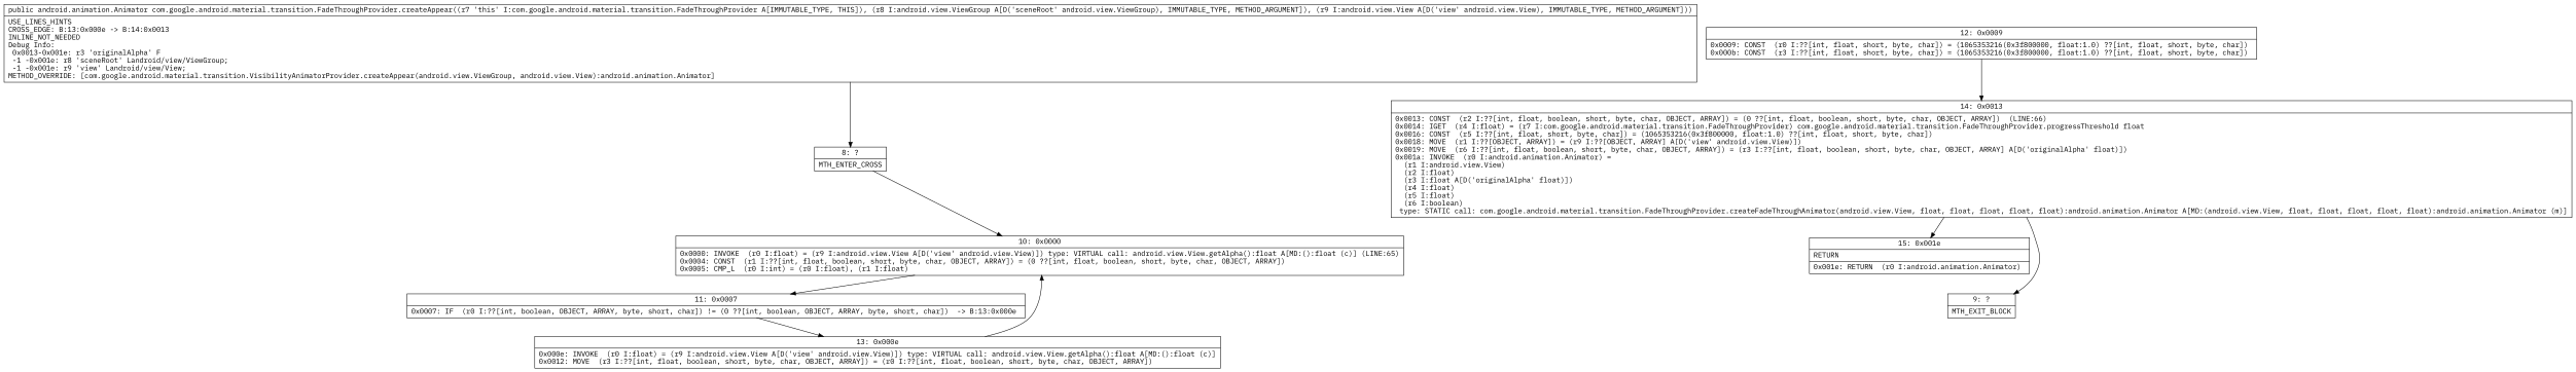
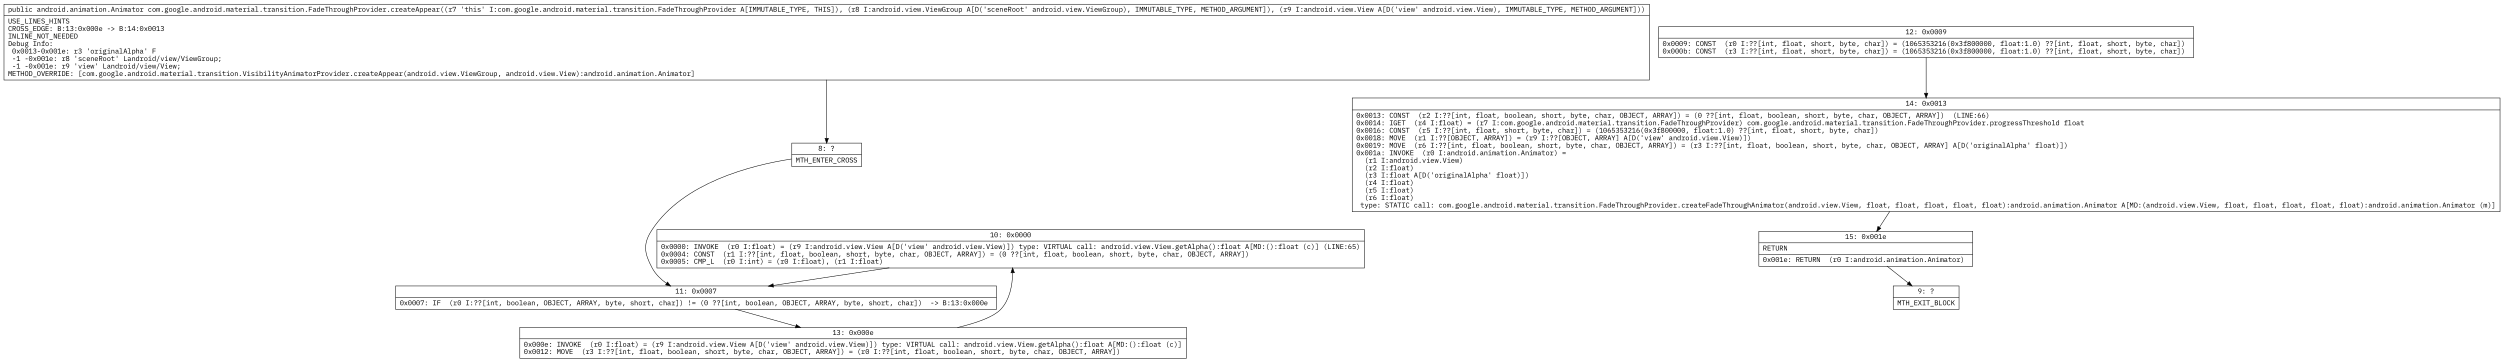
  digraph {
    fontname="IBM Plex Mono"
    node [fontname="IBM Plex Mono" shape=record]
    edge [fontname="IBM Plex Mono"]
    n1 [label="{8\:\ ?|MTH_ENTER_CROSS\l}"]
    n2 [label="{10\:\ 0x0000|0x0000: INVOKE  (r0 I:float) = (r9 I:android.view.View A[D('view' android.view.View)]) type: VIRTUAL call: android.view.View.getAlpha():float A[MD:():float (c)] (LINE:65)\l0x0004: CONST  (r1 I:??[int, float, boolean, short, byte, char, OBJECT, ARRAY]) = (0 ??[int, float, boolean, short, byte, char, OBJECT, ARRAY]) \l0x0005: CMP_L  (r0 I:int) = (r0 I:float), (r1 I:float) \l}"]
    n3 [label="{11\:\ 0x0007|0x0007: IF  (r0 I:??[int, boolean, OBJECT, ARRAY, byte, short, char]) != (0 ??[int, boolean, OBJECT, ARRAY, byte, short, char])  \-\> B:13:0x000e \l}"]
    n4 [label="{13\:\ 0x000e|0x000e: INVOKE  (r0 I:float) = (r9 I:android.view.View A[D('view' android.view.View)]) type: VIRTUAL call: android.view.View.getAlpha():float A[MD:():float (c)]\l0x0012: MOVE  (r3 I:??[int, float, boolean, short, byte, char, OBJECT, ARRAY]) = (r0 I:??[int, float, boolean, short, byte, char, OBJECT, ARRAY]) \l}"]
    n5 [label="{12\:\ 0x0009|0x0009: CONST  (r0 I:??[int, float, short, byte, char]) = (1065353216(0x3f800000, float:1.0) ??[int, float, short, byte, char]) \l0x000b: CONST  (r3 I:??[int, float, short, byte, char]) = (1065353216(0x3f800000, float:1.0) ??[int, float, short, byte, char]) \l}"]
-   n6 [label="{14\:\ 0x0013|0x0013: CONST  (r2 I:??[int, float, boolean, short, byte, char, OBJECT, ARRAY]) = (0 ??[int, float, boolean, short, byte, char, OBJECT, ARRAY])  (LINE:66)\l0x0014: IGET  (r4 I:float) = (r7 I:com.google.android.material.transition.FadeThroughProvider) com.google.android.material.transition.FadeThroughProvider.progressThreshold float \l0x0016: CONST  (r5 I:??[int, float, short, byte, char]) = (1065353216(0x3f800000, float:1.0) ??[int, float, short, byte, char]) \l0x0018: MOVE  (r1 I:??[OBJECT, ARRAY]) = (r9 I:??[OBJECT, ARRAY] A[D('view' android.view.View)]) \l0x0019: MOVE  (r6 I:??[int, float, boolean, short, byte, char, OBJECT, ARRAY]) = (r3 I:??[int, float, boolean, short, byte, char, OBJECT, ARRAY] A[D('originalAlpha' float)]) \l0x001a: INVOKE  (r0 I:android.animation.Animator) = \l  (r1 I:android.view.View)\l  (r2 I:float)\l  (r3 I:float A[D('originalAlpha' float)])\l  (r4 I:float)\l  (r5 I:float)\l  (r6 I:boolean)\l type: STATIC call: com.google.android.material.transition.FadeThroughProvider.createFadeThroughAnimator(android.view.View, float, float, float, float, float):android.animation.Animator A[MD:(android.view.View, float, float, float, float, float):android.animation.Animator (m)]\l}"]
+   n6 [label="{14\:\ 0x0013|0x0013: CONST  (r2 I:??[int, float, boolean, short, byte, char, OBJECT, ARRAY]) = (0 ??[int, float, boolean, short, byte, char, OBJECT, ARRAY])  (LINE:66)\l0x0014: IGET  (r4 I:float) = (r7 I:com.google.android.material.transition.FadeThroughProvider) com.google.android.material.transition.FadeThroughProvider.progressThreshold float \l0x0016: CONST  (r5 I:??[int, float, short, byte, char]) = (1065353216(0x3f800000, float:1.0) ??[int, float, short, byte, char]) \l0x0018: MOVE  (r1 I:??[OBJECT, ARRAY]) = (r9 I:??[OBJECT, ARRAY] A[D('view' android.view.View)]) \l0x0019: MOVE  (r6 I:??[int, float, boolean, short, byte, char, OBJECT, ARRAY]) = (r3 I:??[int, float, boolean, short, byte, char, OBJECT, ARRAY] A[D('originalAlpha' float)]) \l0x001a: INVOKE  (r0 I:android.animation.Animator) = \l  (r1 I:android.view.View)\l  (r2 I:float)\l  (r3 I:float A[D('originalAlpha' float)])\l  (r4 I:float)\l  (r5 I:float)\l  (r6 I:float)\l type: STATIC call: com.google.android.material.transition.FadeThroughProvider.createFadeThroughAnimator(android.view.View, float, float, float, float, float):android.animation.Animator A[MD:(android.view.View, float, float, float, float, float):android.animation.Animator (m)]\l}"]
    n7 [label="{15\:\ 0x001e|RETURN\l|0x001e: RETURN  (r0 I:android.animation.Animator) \l}"]
    n8 [label="{9\:\ ?|MTH_EXIT_BLOCK\l}"]
    n9 [label="{public android.animation.Animator com.google.android.material.transition.FadeThroughProvider.createAppear((r7 'this' I:com.google.android.material.transition.FadeThroughProvider A[IMMUTABLE_TYPE, THIS]), (r8 I:android.view.ViewGroup A[D('sceneRoot' android.view.ViewGroup), IMMUTABLE_TYPE, METHOD_ARGUMENT]), (r9 I:android.view.View A[D('view' android.view.View), IMMUTABLE_TYPE, METHOD_ARGUMENT]))  | USE_LINES_HINTS\lCROSS_EDGE: B:13:0x000e \-\> B:14:0x0013\lINLINE_NOT_NEEDED\lDebug Info:\l  0x0013\-0x001e: r3 'originalAlpha' F\l  \-1 \-0x001e: r8 'sceneRoot' Landroid\/view\/ViewGroup;\l  \-1 \-0x001e: r9 'view' Landroid\/view\/View;\lMETHOD_OVERRIDE: [com.google.android.material.transition.VisibilityAnimatorProvider.createAppear(android.view.ViewGroup, android.view.View):android.animation.Animator]\l}"]
-   n1 -> n2
+   n1 -> n3
    n2 -> n3
    n3 -> n4
    n4 -> n2
    n5 -> n6
    n6 -> n7
-   n6 -> n8
+   n7 -> n8
    n9 -> n1
  }
